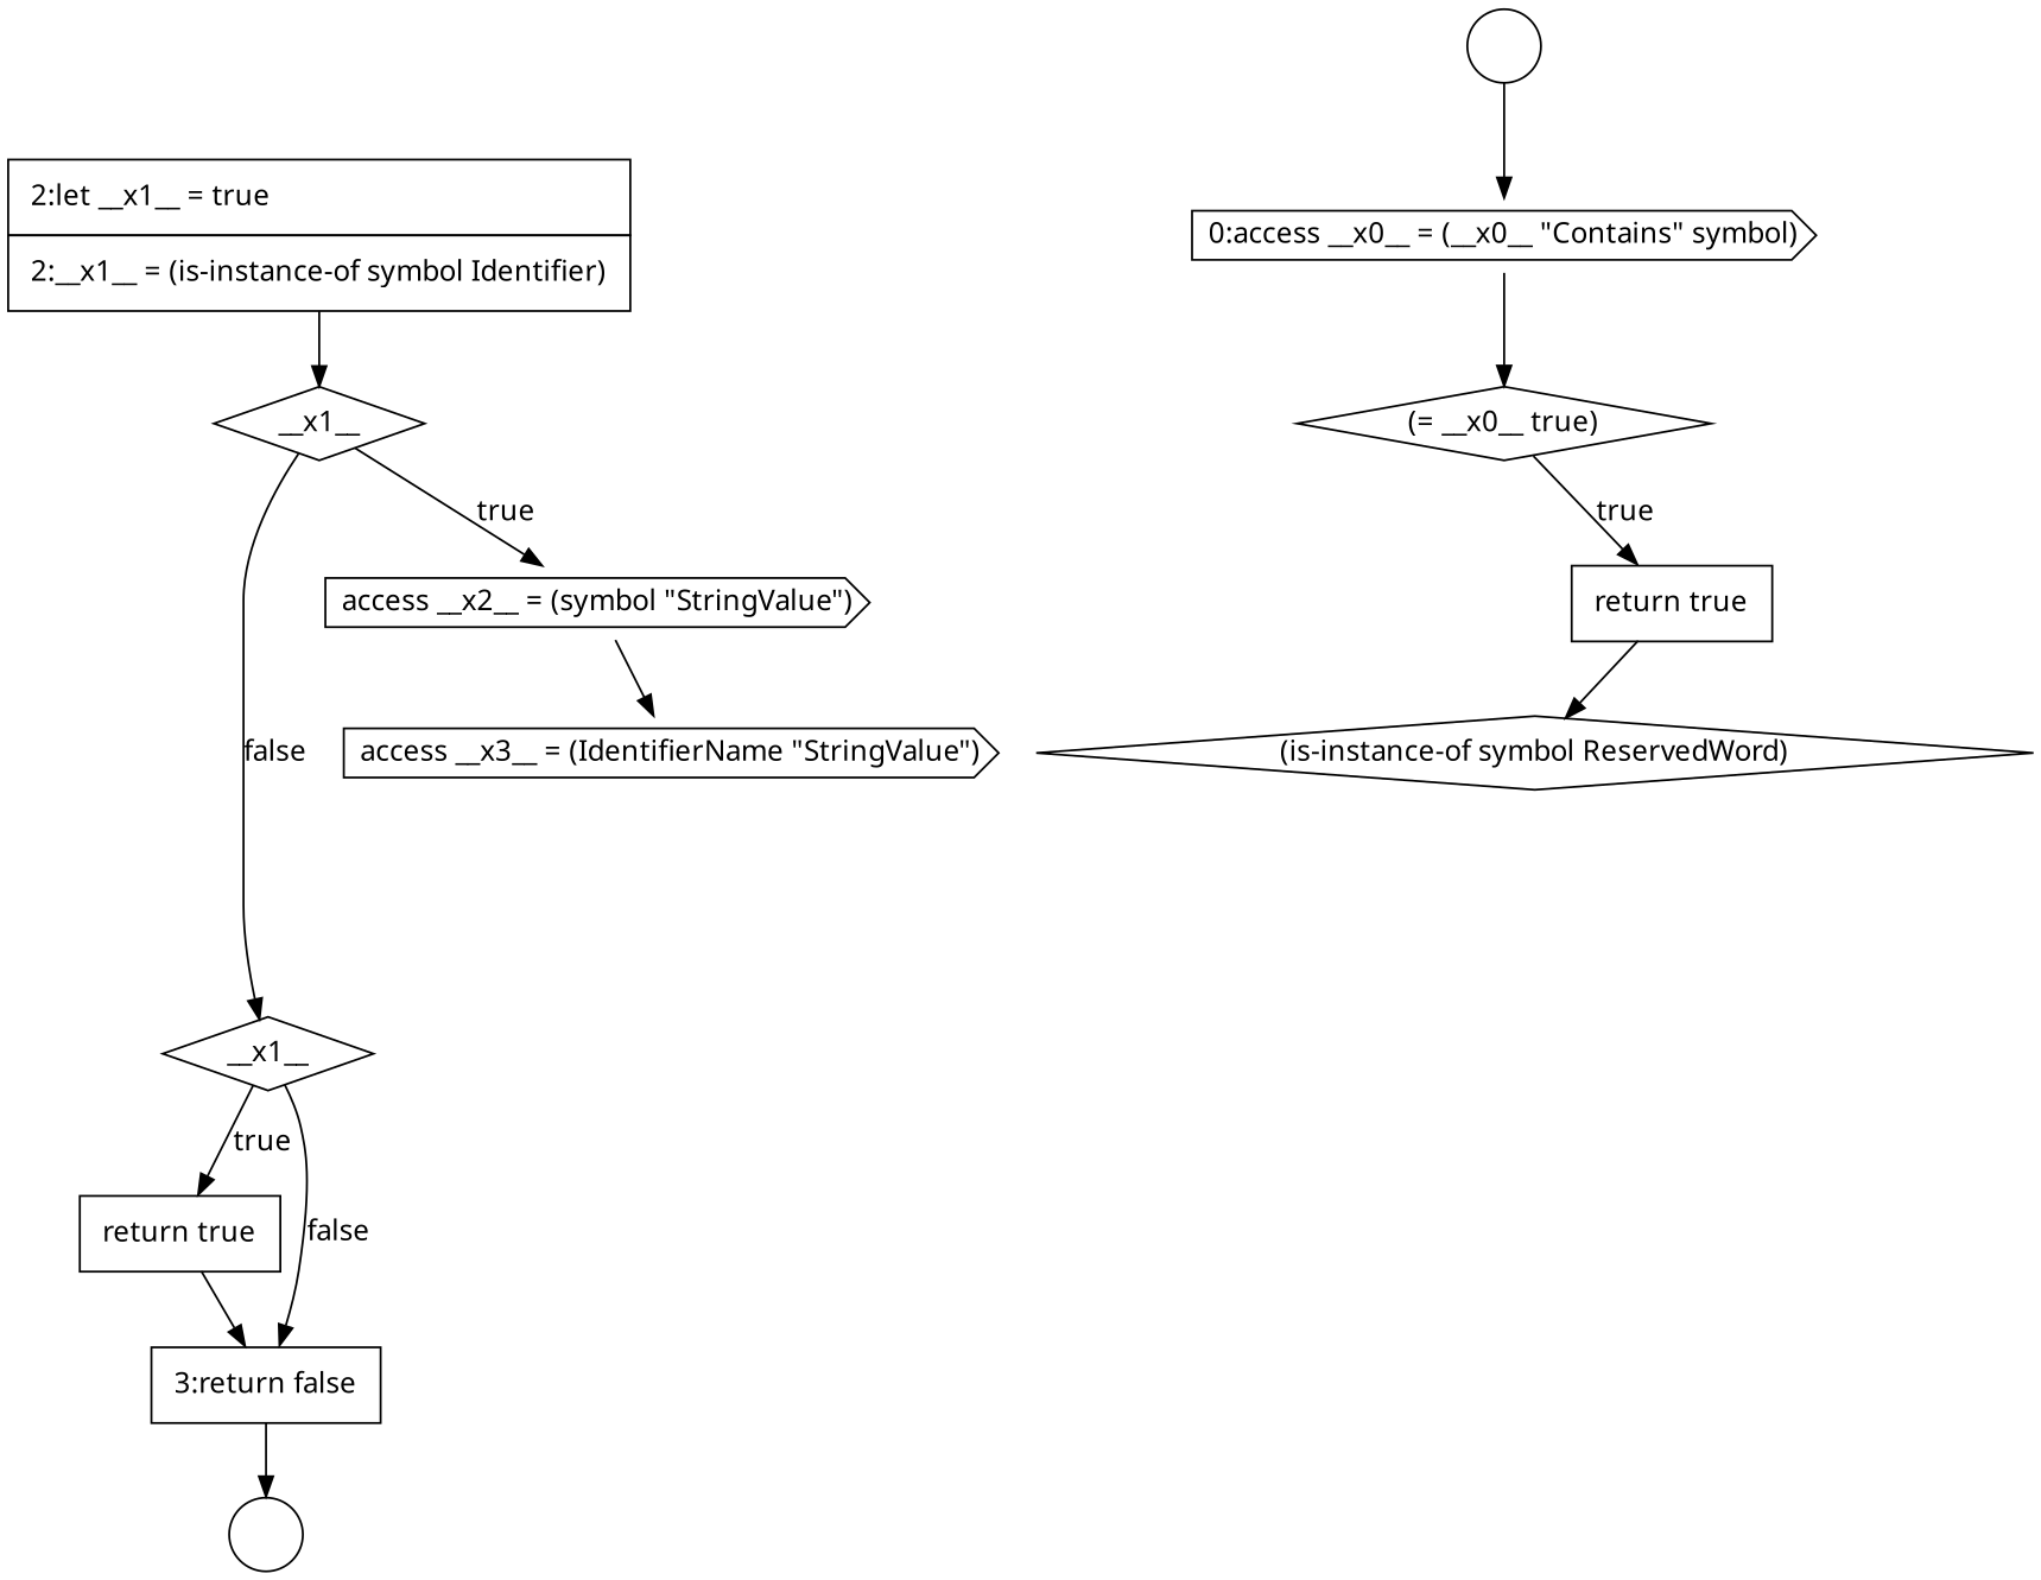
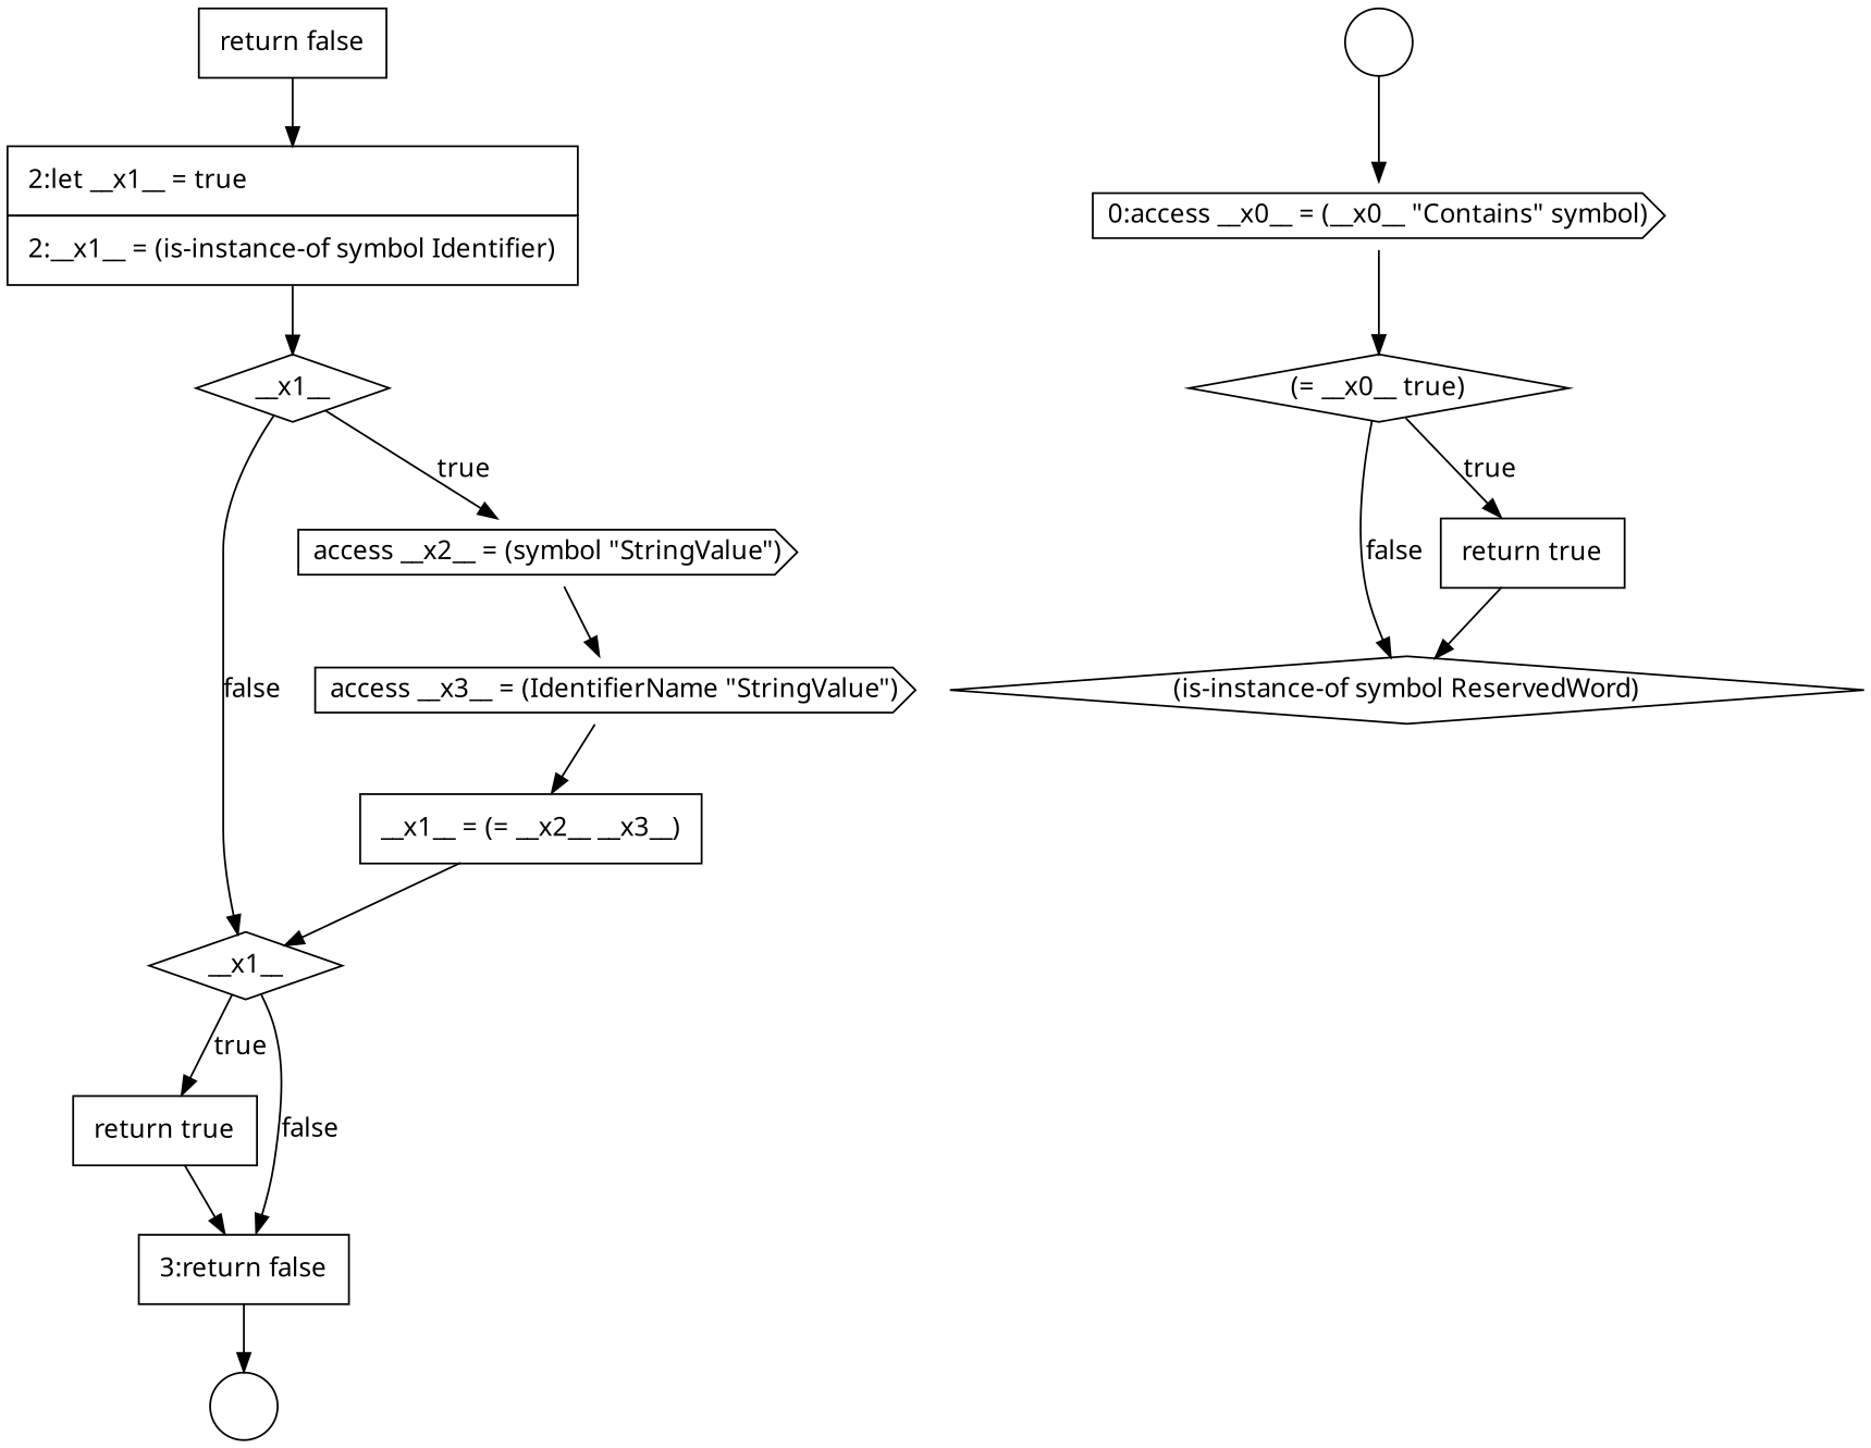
  digraph {
    fontname="Noto Sans"
    node [color=black fillcolor=white fontname="Noto Sans" shape=none style=filled]
    edge [color=black fontname="Noto Sans"]
    n1 [label=<<font color="black">__x1__</font>> shape=diamond]
    n2 [label=<<font color="black">     <table border="0" cellborder="1" cellspacing="0" cellpadding="10">       <tr><td align="left">return true</td></tr>     </table>   </font>> margin=0]
    n3 [label=<<font color="black">     <table border="0" cellborder="1" cellspacing="0" cellpadding="10">       <tr><td align="left">3:return false</td></tr>     </table>   </font>> margin=0]
    n4 [label=" " shape=circle]
    n5 [label=<<font color="black">__x1__</font>> shape=diamond]
    n6 [label=<<font color="black">access __x2__ = (symbol &quot;StringValue&quot;)</font>> shape=cds]
    n7 [label=<<font color="black">access __x3__ = (IdentifierName &quot;StringValue&quot;)</font>> shape=cds]
    n8 [label=<<font color="black">(= __x0__ true)</font>> shape=diamond]
    n9 [label=<<font color="black">(is-instance-of symbol ReservedWord)</font>> shape=diamond]
    n10 [label=<<font color="black">     <table border="0" cellborder="1" cellspacing="0" cellpadding="10">       <tr><td align="left">return true</td></tr>     </table>   </font>> margin=0]
    n11 [label=<<font color="black">     <table border="0" cellborder="1" cellspacing="0" cellpadding="10">       <tr><td align="left">2:let __x1__ = true</td></tr>       <tr><td align="left">2:__x1__ = (is-instance-of symbol Identifier)</td></tr>     </table>   </font>> margin=0]
+   n12 [label=<<font color="black">     <table border="0" cellborder="1" cellspacing="0" cellpadding="10">       <tr><td align="left">return false</td></tr>     </table>   </font>> margin=0]
+   n13 [label=<<font color="black">     <table border="0" cellborder="1" cellspacing="0" cellpadding="10">       <tr><td align="left">__x1__ = (= __x2__ __x3__)</td></tr>     </table>   </font>> margin=0]
    n14 [label=<<font color="black">0:access __x0__ = (__x0__ &quot;Contains&quot; symbol)</font>> shape=cds]
    n15 [label=" " shape=circle]
    n1 -> n2 [label=<<font color="black">true</font>>]
    n1 -> n3 [label=<<font color="black">false</font>>]
    n2 -> n3
    n3 -> n4
    n5 -> n1 [label=<<font color="black">false</font>>]
    n5 -> n6 [label=<<font color="black">true</font>>]
    n6 -> n7
+   n7 -> n13
+   n8 -> n9 [label=<<font color="black">false</font>>]
    n8 -> n10 [label=<<font color="black">true</font>>]
    n10 -> n9
    n11 -> n5
+   n12 -> n11
+   n13 -> n1
    n14 -> n8
    n15 -> n14
  }
